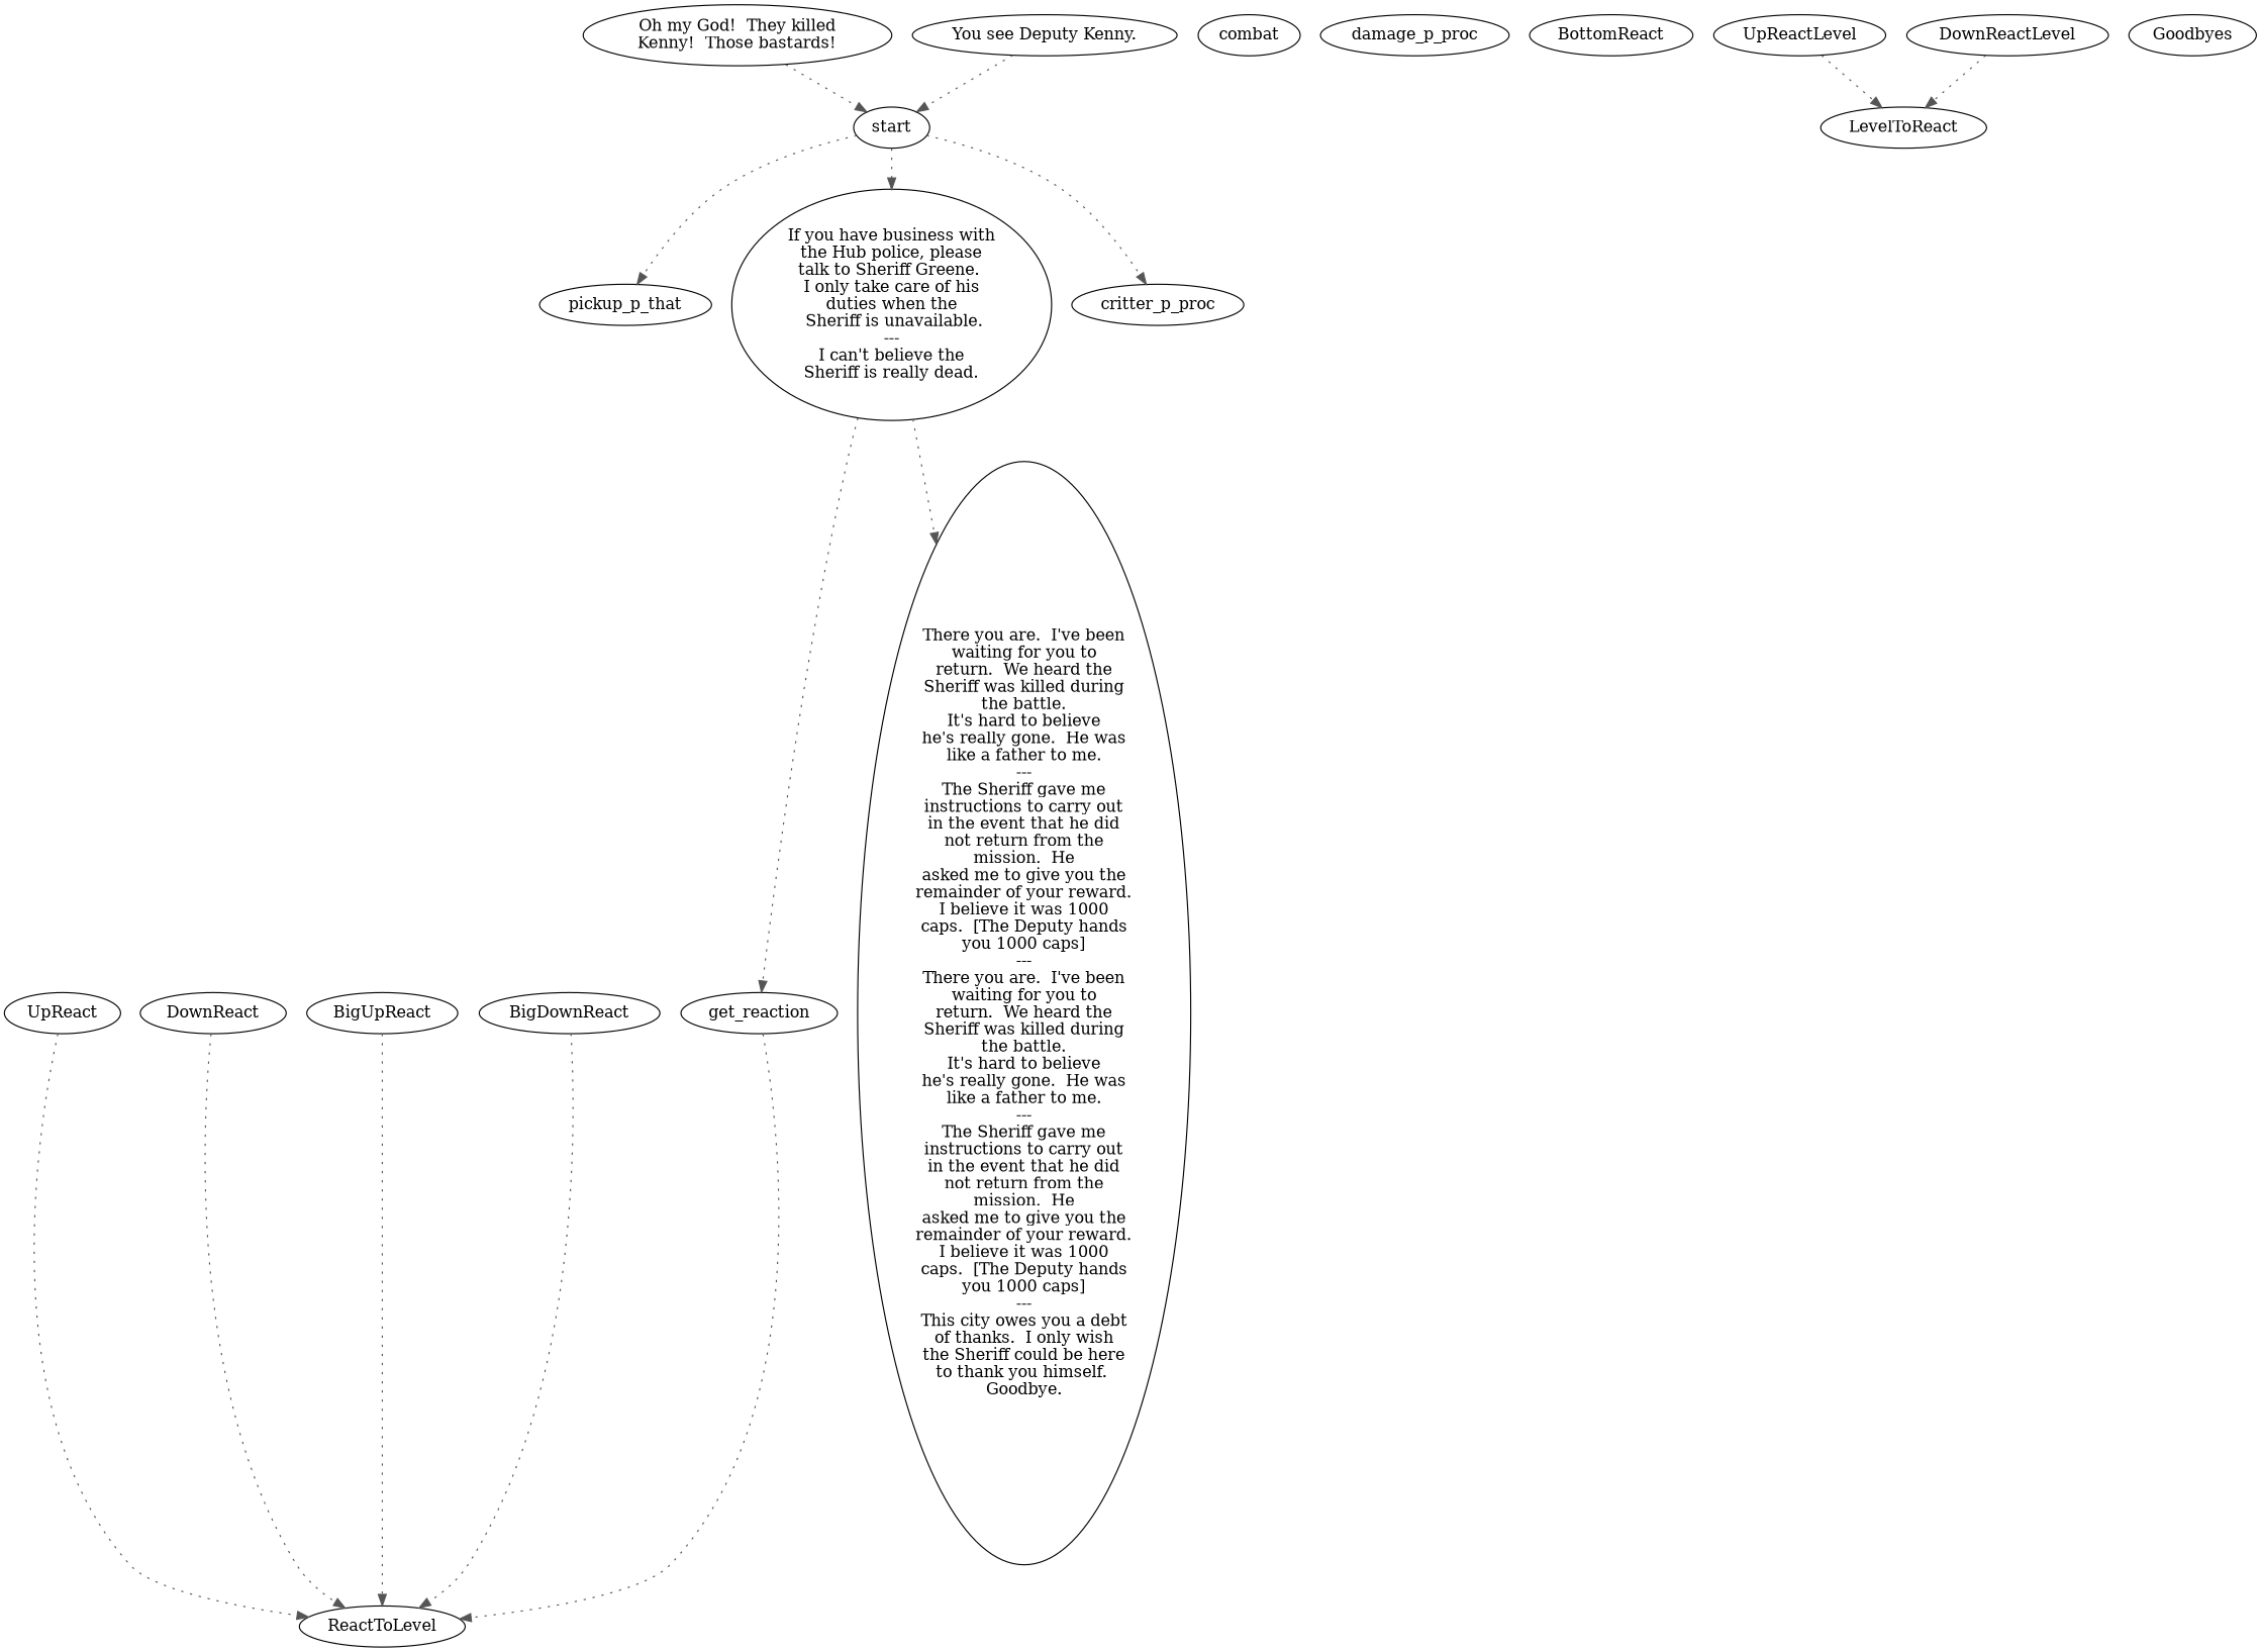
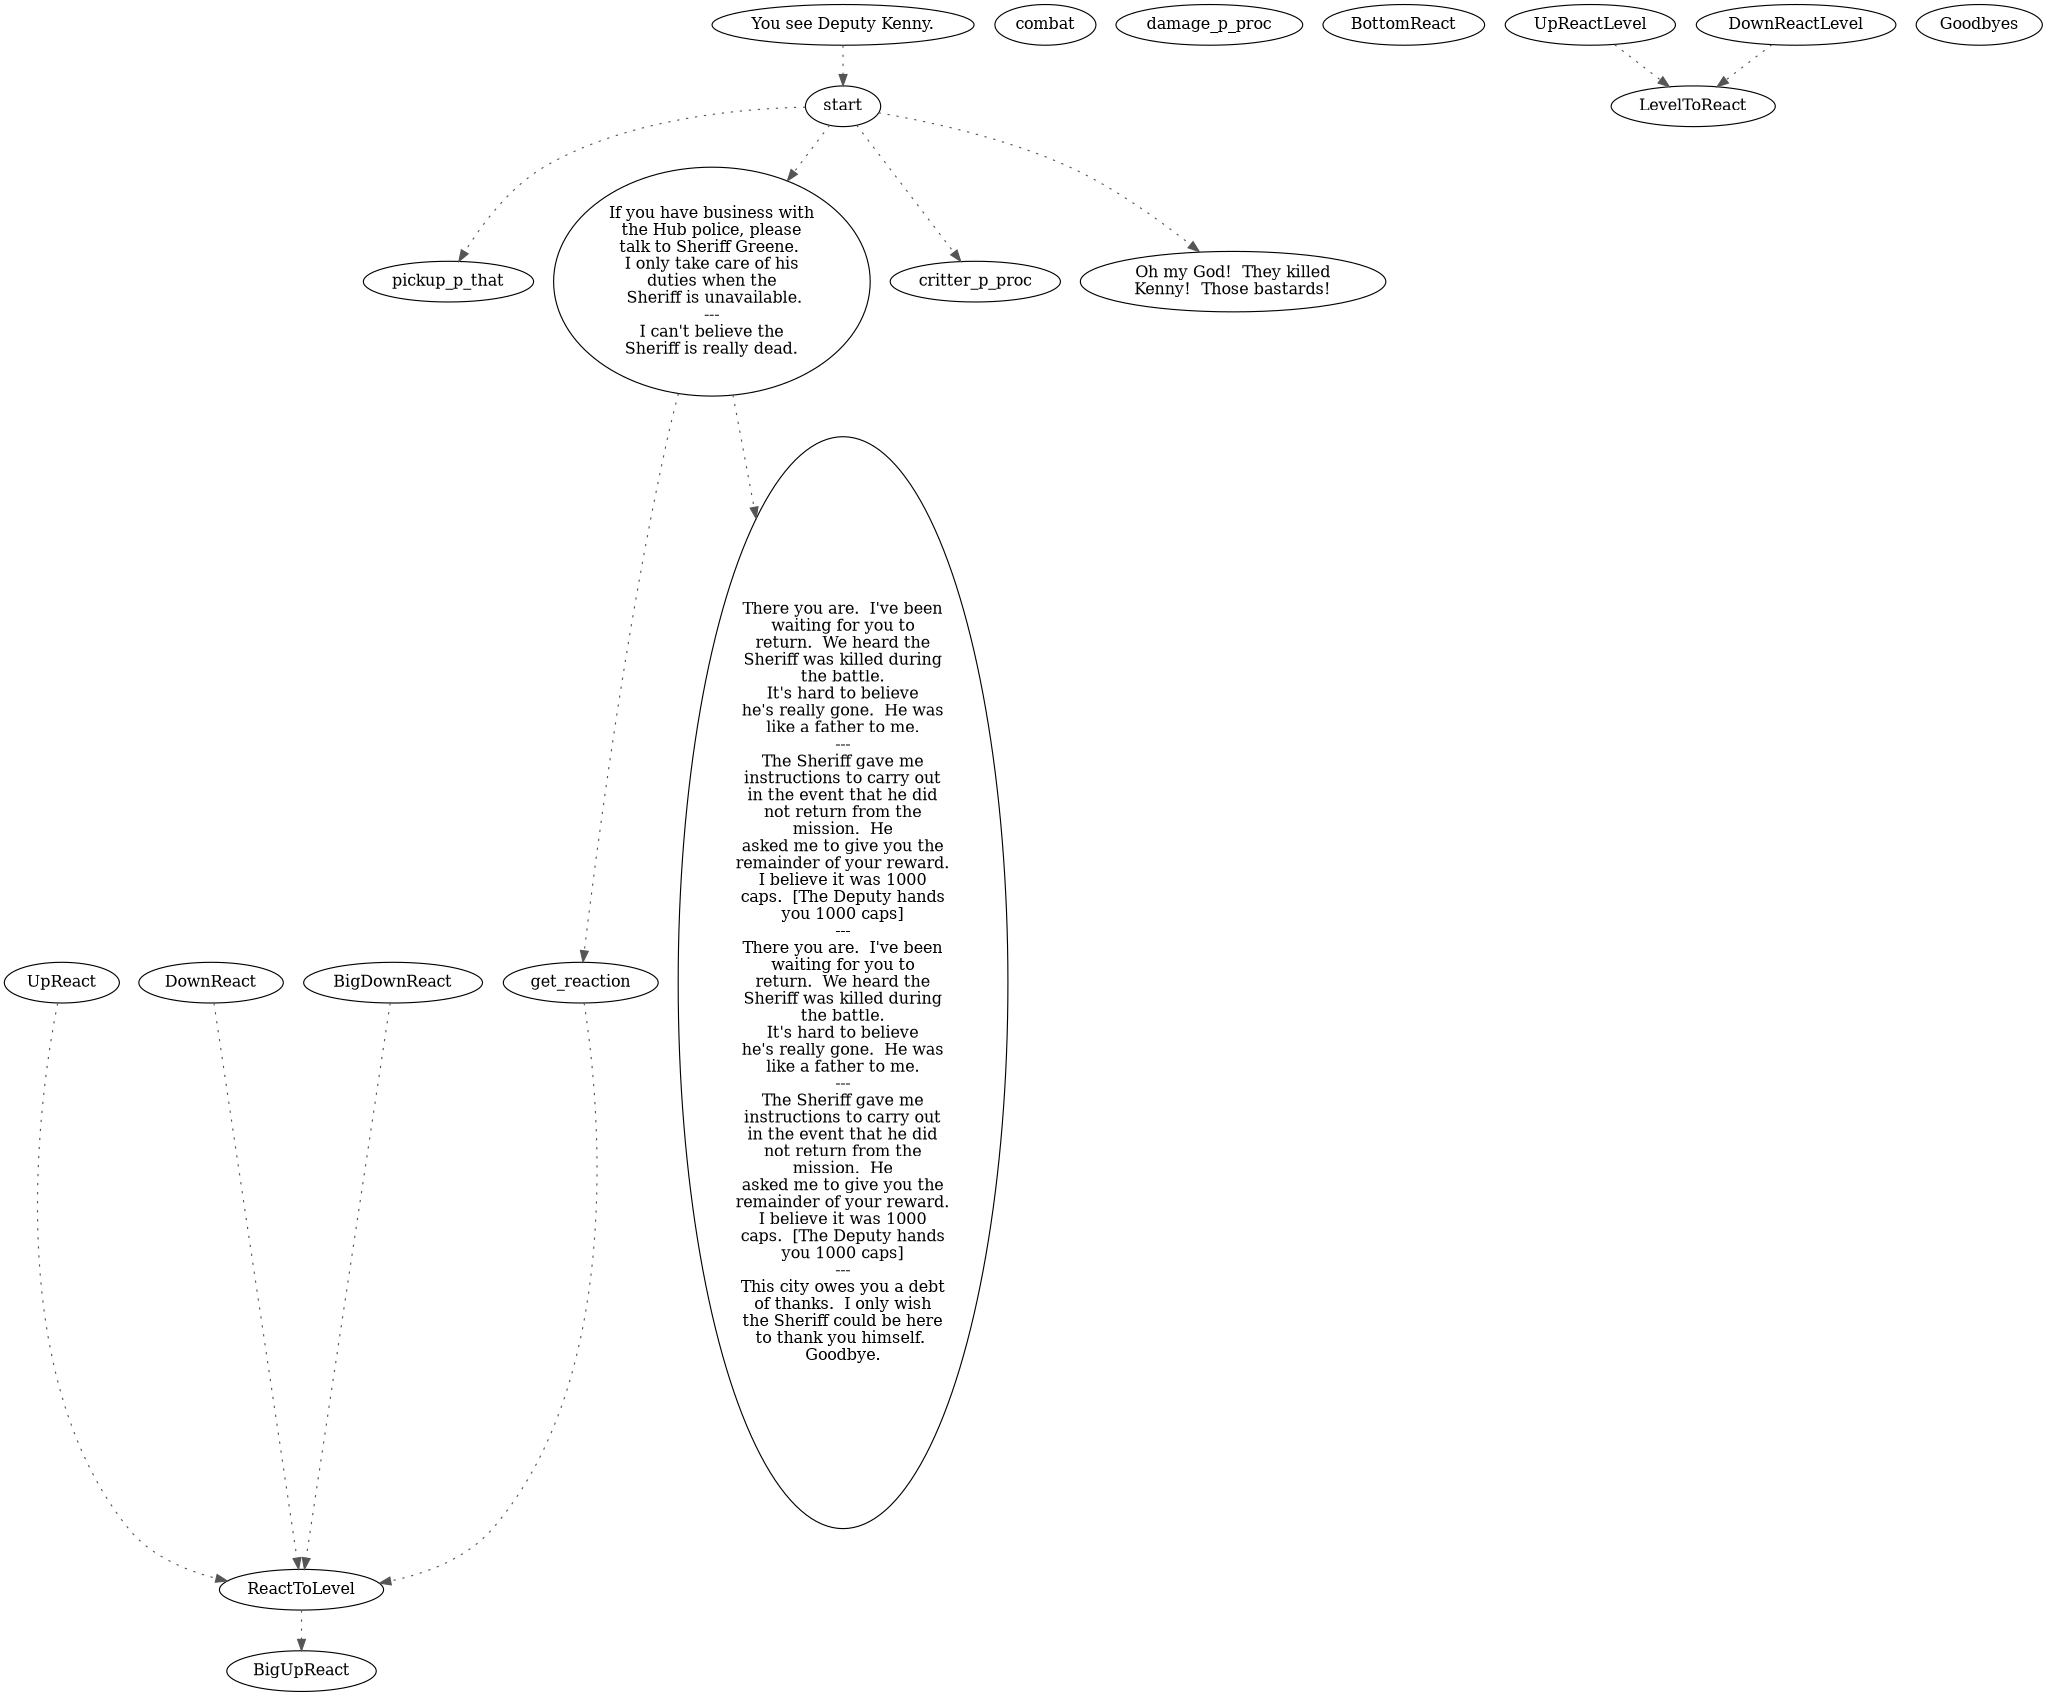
  digraph {
    node [color="#000000" fillcolor="#FFFFFF" style=filled]
    edge [color="#555555" style=dotted]
    n1 [label=pickup_p_that]
    start
    n3 [label="If you have business with\nthe Hub police, please\ntalk to Sheriff Greene. \nI only take care of his\nduties when the\n Sheriff is unavailable.\n---\nI can't believe the\nSheriff is really dead."]
    critter_p_proc
    n5 [label="Oh my God!  They killed\nKenny!  Those bastards!"]
    n6 [label="You see Deputy Kenny."]
    get_reaction
    n8 [label="There you are.  I've been\nwaiting for you to\nreturn.  We heard the\nSheriff was killed during\nthe battle.\nIt's hard to believe\nhe's really gone.  He was\nlike a father to me.\n---\nThe Sheriff gave me\ninstructions to carry out\nin the event that he did\nnot return from the\nmission.  He\nasked me to give you the\nremainder of your reward.\nI believe it was 1000\ncaps.  [The Deputy hands\nyou 1000 caps]\n---\nThere you are.  I've been\nwaiting for you to\nreturn.  We heard the\nSheriff was killed during\nthe battle.\nIt's hard to believe\nhe's really gone.  He was\nlike a father to me.\n---\nThe Sheriff gave me\ninstructions to carry out\nin the event that he did\nnot return from the\nmission.  He\nasked me to give you the\nremainder of your reward.\nI believe it was 1000\ncaps.  [The Deputy hands\nyou 1000 caps]\n---\nThis city owes you a debt\nof thanks.  I only wish\nthe Sheriff could be here\nto thank you himself. \nGoodbye."]
    ReactToLevel
    combat
    damage_p_proc
    UpReact
    DownReact
    BottomReact
    BigUpReact
    BigDownReact
    UpReactLevel
    LevelToReact
    DownReactLevel
    Goodbyes
    start -> n1
    start -> n3
    start -> critter_p_proc
-   n5 -> start
+   start -> n5
    n3 -> get_reaction
    n3 -> n8
    n6 -> start
    get_reaction -> ReactToLevel
    UpReact -> ReactToLevel
    DownReact -> ReactToLevel
-   BigUpReact -> ReactToLevel
+   ReactToLevel -> BigUpReact
    BigDownReact -> ReactToLevel
    UpReactLevel -> LevelToReact
    DownReactLevel -> LevelToReact
  }
